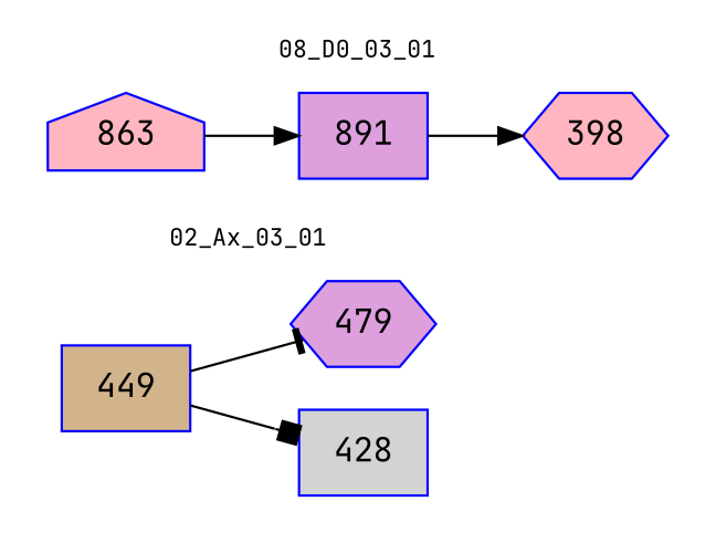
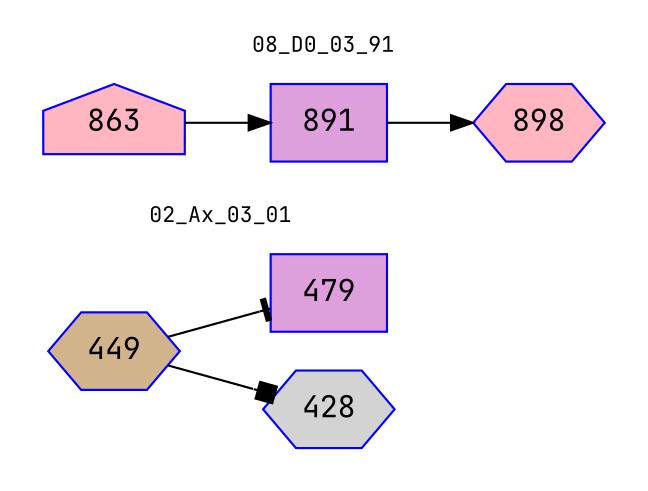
  digraph {
    fontname="JetBrains Mono"
    rankdir=LR
    node [color=blue fillcolor=plum fontname="JetBrains Mono" shape=box style=filled]
    edge [arrowhead=normal color=black fontname="JetBrains Mono"]
-   n1 [fillcolor=tan label=449]
-   n2 [fillcolor=lightgrey label=428]
-   n3 [label=479 shape=hexagon]
+   n1 [fillcolor=tan label=449 shape=hexagon]
+   n2 [fillcolor=lightgrey label=428 shape=hexagon]
+   n3 [label=479]
    n4 [label=891]
    n5 [fillcolor=lightpink label=863 shape=house]
-   n6 [fillcolor=lightpink label=398 shape=hexagon]
+   n6 [fillcolor=lightpink label=898 shape=hexagon]
    subgraph cluster_1 {
      color=white
      fontsize=10
      label="02_Ax_03_01"
      n1
      n2
      n3
    }
    subgraph cluster_2 {
      color=white
      fontsize=10
-     label="08_D0_03_01"
+     label="08_D0_03_91"
      n4
      n5
      n6
    }
    n1 -> n2 [arrowhead=box]
    n1 -> n3 [arrowhead=tee]
    n4 -> n6
    n5 -> n4
  }
